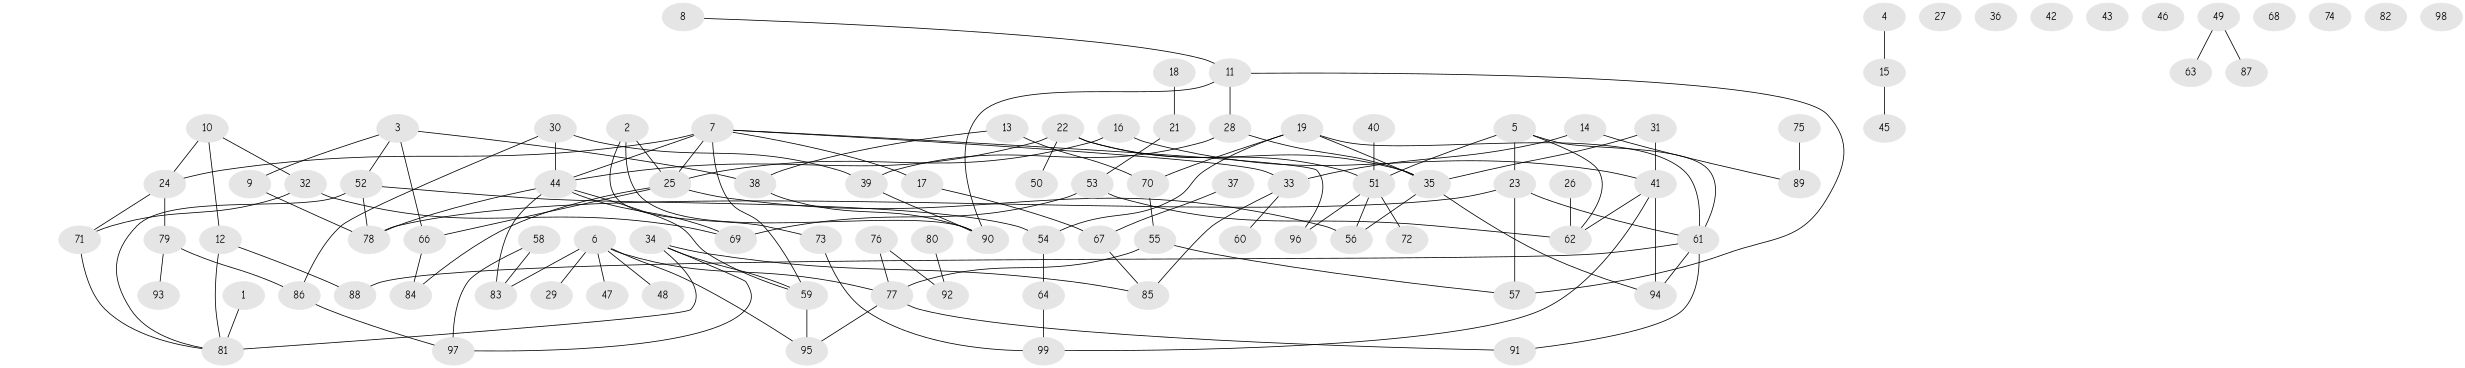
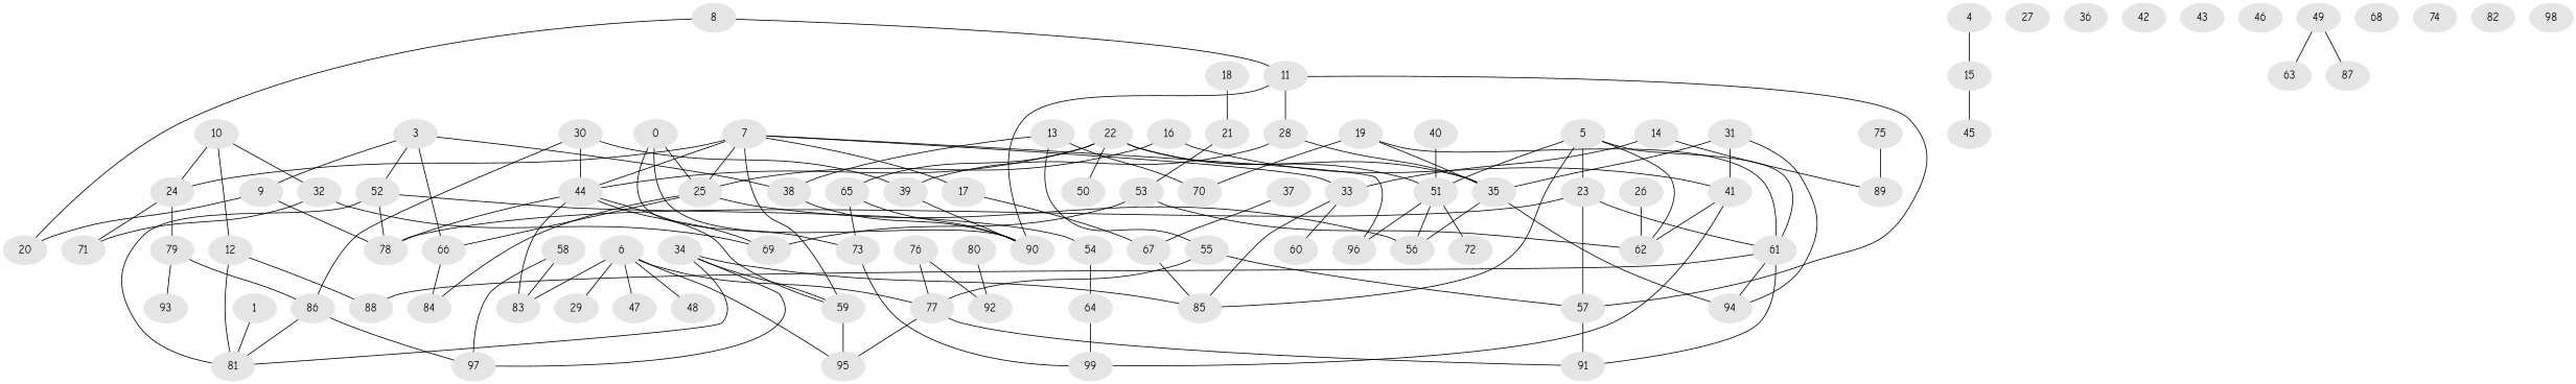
  graph {
    fontname="Comic Neue"
    node [color=gray90 fontname="Comic Neue" style=filled]
    edge [fontname="Comic Neue"]
    1
    81
-   2
+   2 [label=0]
    25
    73
    90
    84
    56
    66
    99
    3
    9
    38
    52
+   20
    78
    54
    4
    15
    45
    5
    23
    51
    61
    62
    85
    57
    96
    72
    88
    94
    91
    6
    29
    47
    48
    77
    83
    95
    7
    17
    24
    33
    44
    59
    67
    71
    79
    60
    69
    8
    11
    28
    10
    12
    32
    35
    39
    13
    55
    70
    14
    89
    16
    41
    18
    21
    53
    19
    64
    22
    50
+   65
    86
    93
    26
    27
    30
    97
    31
    34
    36
    37
    40
    42
    43
    46
    49
    63
    87
    58
    68
    74
    75
    76
    92
    80
    82
    98
    1 -- 81
    2 -- 25
    2 -- 73
    2 -- 90
    25 -- 84
    25 -- 56
    25 -- 66
    73 -- 99
    66 -- 84
    3 -- 66
    3 -- 9
    3 -- 38
    3 -- 52
+   9 -- 20
    9 -- 78
    38 -- 90
    52 -- 81
    52 -- 78
    52 -- 54
    54 -- 64
    4 -- 15
    15 -- 45
    5 -- 23
    5 -- 51
    5 -- 61
    5 -- 62
+   5 -- 85
    23 -- 78
    23 -- 61
    23 -- 57
    51 -- 56
    51 -- 96
    51 -- 72
    61 -- 88
    61 -- 94
    61 -- 91
+   57 -- 91
    6 -- 29
    6 -- 47
    6 -- 48
    6 -- 77
    6 -- 83
    6 -- 95
    77 -- 91
    77 -- 95
    7 -- 25
    7 -- 96
    7 -- 17
    7 -- 24
    7 -- 33
    7 -- 44
    7 -- 59
    17 -- 67
    24 -- 71
    24 -- 79
    33 -- 85
    33 -- 60
    44 -- 78
    44 -- 83
    44 -- 59
    44 -- 69
    59 -- 95
    67 -- 85
-   71 -- 81
+   86 -- 81
    79 -- 86
    79 -- 93
+   8 -- 20
    8 -- 11
    11 -- 90
    11 -- 57
    11 -- 28
    28 -- 35
    28 -- 39
    10 -- 24
    10 -- 12
    10 -- 32
    12 -- 81
    12 -- 88
    32 -- 71
    32 -- 69
    35 -- 56
    35 -- 94
    39 -- 90
    13 -- 38
-   70 -- 55
+   13 -- 55
    13 -- 70
    55 -- 57
    55 -- 77
    14 -- 33
    14 -- 89
    16 -- 25
    16 -- 41
    41 -- 99
    41 -- 62
    18 -- 21
    21 -- 53
    53 -- 62
    53 -- 69
-   19 -- 54
    19 -- 61
    19 -- 35
    19 -- 70
    64 -- 99
    22 -- 51
    22 -- 44
    22 -- 35
    22 -- 50
+   22 -- 65
+   65 -- 73
+   65 -- 90
    86 -- 97
    26 -- 62
    30 -- 44
    30 -- 39
    30 -- 86
-   41 -- 94
+   31 -- 94
    31 -- 35
    31 -- 41
    34 -- 81
    34 -- 85
    34 -- 59
    34 -- 97
    37 -- 67
    40 -- 51
    49 -- 63
    49 -- 87
    58 -- 83
    58 -- 97
    75 -- 89
    76 -- 77
    76 -- 92
    80 -- 92
  }
